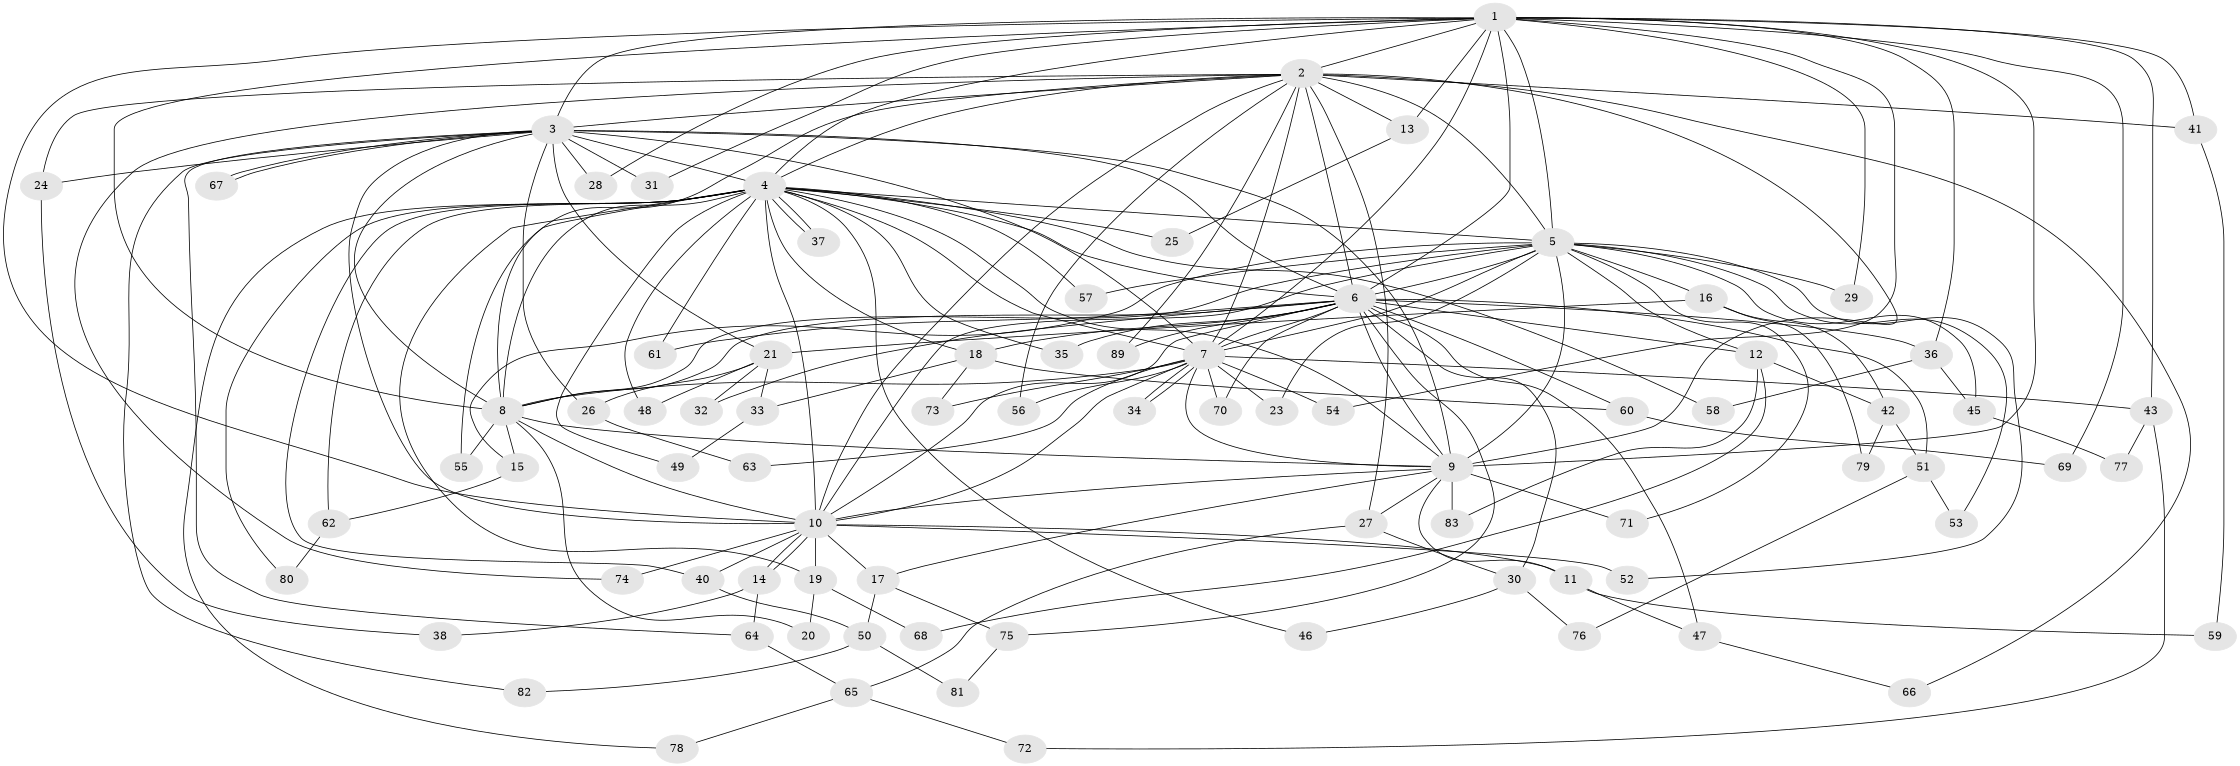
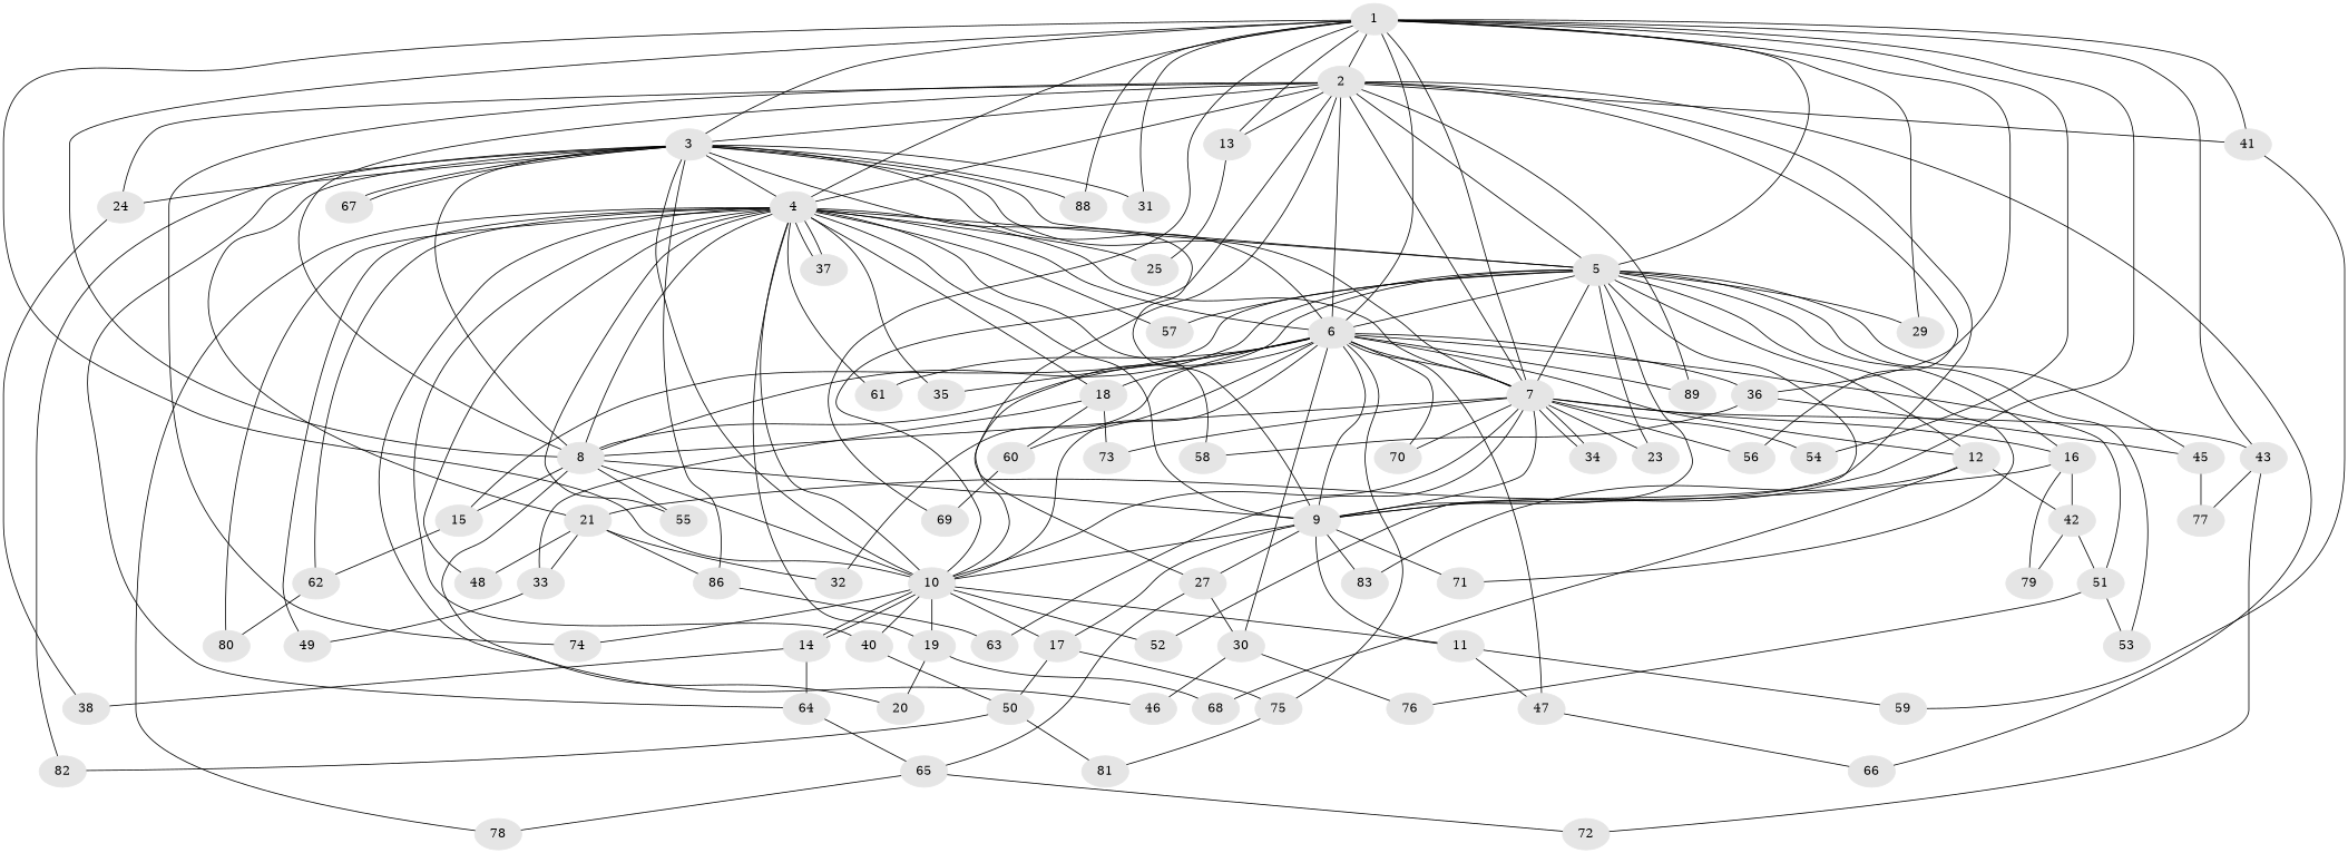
  graph {
    node [color=gray90 style=filled]
    1
    2
    3
    4
    5
    6
    7
    8
    9
    10
    13
-   28
+   28 [label=88]
    29
    31
    36
    41
    43
    54
    69
    24
    27
    n22 [label=89]
    56
    66
    74
    21
-   26
+   26 [label=86]
    64
    67
    82
    18
    19
    25
    35
    37
    40
    46
    48
    49
    55
    57
    58
    61
    62
    78
    80
    12
    15
    16
    23
    45
    52
    53
    71
    30
    32
    47
    51
    60
    70
    75
    34
    63
    73
    20
    11
    17
    83
    14
    59
    72
    77
    38
    65
    33
    68
    50
    42
    79
    76
    81
    1 -- 2
    1 -- 3
    1 -- 4
    1 -- 5
    1 -- 6
    1 -- 7
    1 -- 8
    1 -- 9
    1 -- 10
    1 -- 13
    1 -- 28
    1 -- 29
    1 -- 31
    1 -- 36
    1 -- 41
    1 -- 43
    1 -- 54
    1 -- 69
    2 -- 3
    2 -- 4
    2 -- 5
    2 -- 6
    2 -- 7
    2 -- 8
    2 -- 9
    2 -- 10
    2 -- 13
    2 -- 41
    2 -- 24
    2 -- 27
    2 -- n22
    2 -- 56
    2 -- 66
    2 -- 74
    3 -- 4
+   3 -- 5
    3 -- 6
    3 -- 7
    3 -- 8
    3 -- 9
    3 -- 10
    3 -- 28
    3 -- 31
    3 -- 24
    3 -- 21
    3 -- 26
    3 -- 64
    3 -- 67
    3 -- 67
    3 -- 82
    4 -- 5
    4 -- 6
    4 -- 7
    4 -- 8
    4 -- 9
    4 -- 10
    4 -- 18
    4 -- 19
    4 -- 25
    4 -- 35
    4 -- 37
    4 -- 37
    4 -- 40
    4 -- 46
    4 -- 48
    4 -- 49
    4 -- 55
    4 -- 57
    4 -- 58
    4 -- 61
    4 -- 62
    4 -- 78
    4 -- 80
    5 -- 6
    5 -- 7
    5 -- 8
    5 -- 9
    5 -- 10
    5 -- 29
    5 -- 57
    5 -- 12
    5 -- 15
    5 -- 16
    5 -- 23
    5 -- 45
    5 -- 52
    5 -- 53
    5 -- 71
    6 -- 7
    6 -- 8
    6 -- 9
    6 -- 10
    6 -- 36
    6 -- n22
    6 -- 18
    6 -- 35
    6 -- 61
    6 -- 12
    6 -- 30
    6 -- 32
    6 -- 47
    6 -- 51
    6 -- 60
    6 -- 70
    6 -- 75
    7 -- 8
    7 -- 9
    7 -- 10
    7 -- 43
    7 -- 54
    7 -- 56
+   7 -- 16
    7 -- 23
    7 -- 70
    7 -- 34
    7 -- 34
    7 -- 63
    7 -- 73
    8 -- 9
    8 -- 10
    8 -- 55
    8 -- 15
    8 -- 20
    9 -- 10
    9 -- 27
    9 -- 71
    9 -- 11
    9 -- 17
    9 -- 83
    10 -- 74
    10 -- 19
    10 -- 40
    10 -- 52
    10 -- 11
    10 -- 17
    10 -- 14
    10 -- 14
    13 -- 25
    36 -- 58
    36 -- 45
    41 -- 59
    43 -- 72
    43 -- 77
    24 -- 38
    27 -- 30
    27 -- 65
    21 -- 26
    21 -- 48
    21 -- 32
    21 -- 33
    26 -- 63
    64 -- 65
    18 -- 60
    18 -- 73
    18 -- 33
    19 -- 20
    19 -- 68
    40 -- 50
    62 -- 80
    12 -- 83
    12 -- 68
    12 -- 42
    15 -- 62
    16 -- 21
    16 -- 42
    16 -- 79
    45 -- 77
    30 -- 46
    30 -- 76
    47 -- 66
    51 -- 53
    51 -- 76
    60 -- 69
    75 -- 81
    11 -- 47
    11 -- 59
    17 -- 75
    17 -- 50
    14 -- 64
    14 -- 38
    65 -- 78
    65 -- 72
    33 -- 49
    50 -- 82
    50 -- 81
    42 -- 51
    42 -- 79
  }
